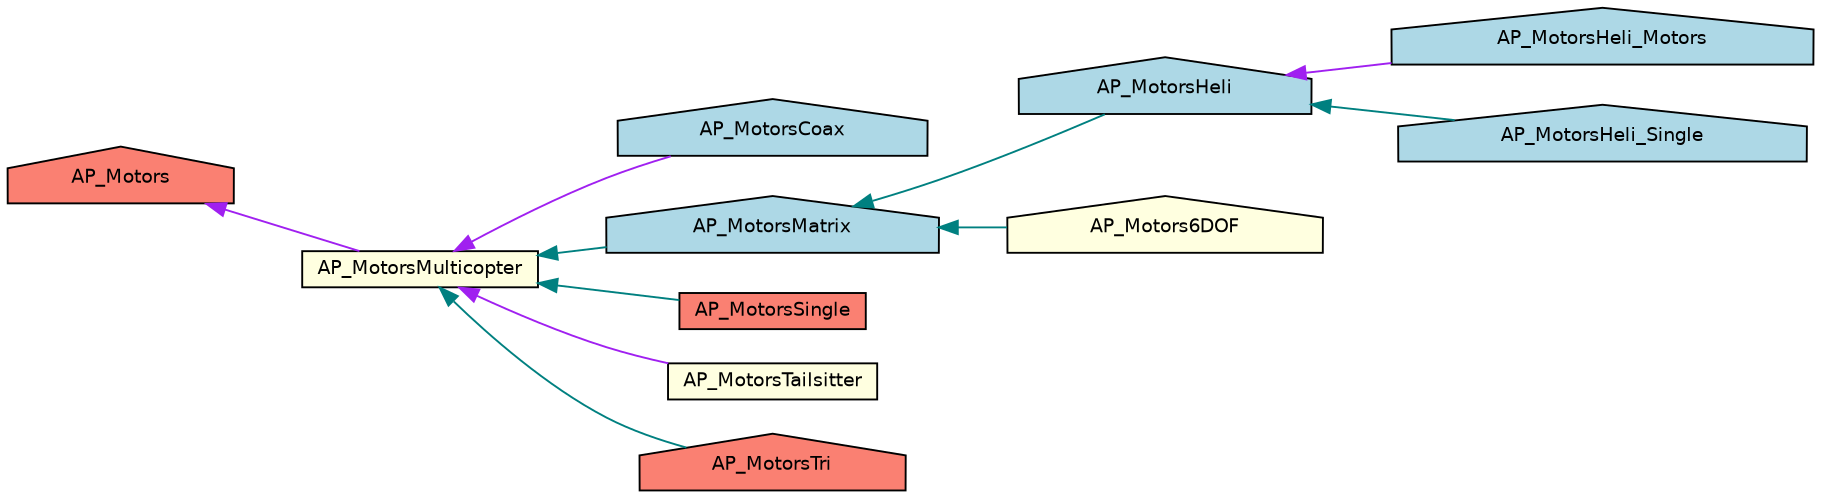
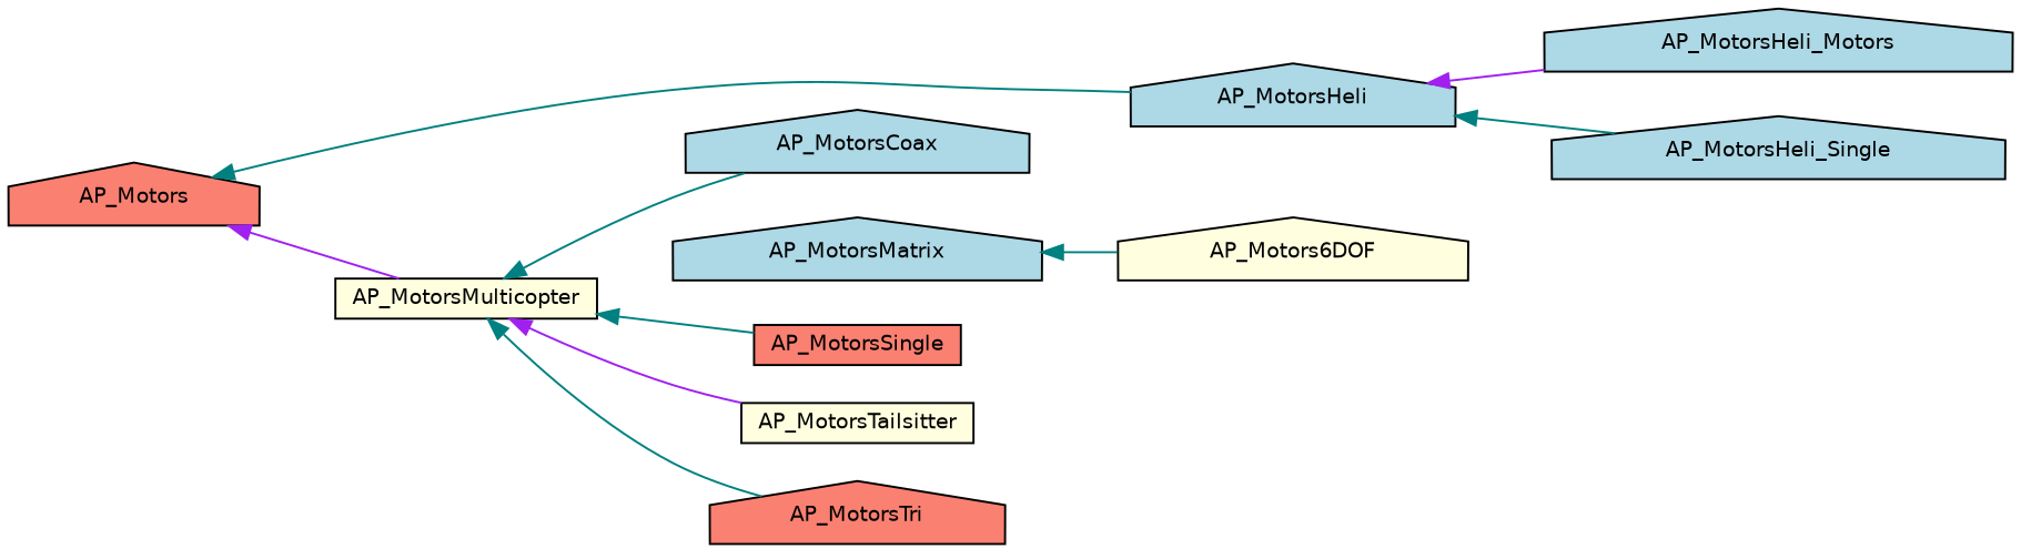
  digraph {
    rankdir=LR
    node [color=black fillcolor=lightblue fontname=Helvetica fontsize=10 shape=house style=filled]
    edge [color=teal dir=back fontname=Helvetica fontsize=10 labelfontname=Helvetica labelfontsize=10 style=solid]
    n1 [fillcolor=salmon height=0.2 label=AP_Motors width=0.4]
    n2 [height=0.2 label=AP_MotorsHeli width=0.4]
    n3 [fillcolor=lightyellow height=0.2 label=AP_MotorsMulticopter shape=box width=0.4]
    n4 [height=0.2 label=AP_MotorsHeli_Motors width=0.4]
    n5 [height=0.2 label=AP_MotorsHeli_Single width=0.4]
    n6 [height=0.2 label=AP_MotorsCoax width=0.4]
    n7 [height=0.2 label=AP_MotorsMatrix width=0.4]
    n8 [fillcolor=salmon height=0.2 label=AP_MotorsSingle shape=box width=0.4]
    n9 [fillcolor=lightyellow height=0.2 label=AP_MotorsTailsitter shape=box width=0.4]
    n10 [fillcolor=salmon height=0.2 label=AP_MotorsTri width=0.4]
    n11 [fillcolor=lightyellow height=0.2 label=AP_Motors6DOF width=0.4]
-   n7 -> n2
+   n1 -> n2
    n1 -> n3 [color=purple]
    n2 -> n4 [color=purple]
    n2 -> n5
-   n3 -> n6 [color=purple]
-   n3 -> n7
+   n3 -> n6
    n3 -> n8
    n3 -> n9 [color=purple]
    n3 -> n10
    n7 -> n11
  }
